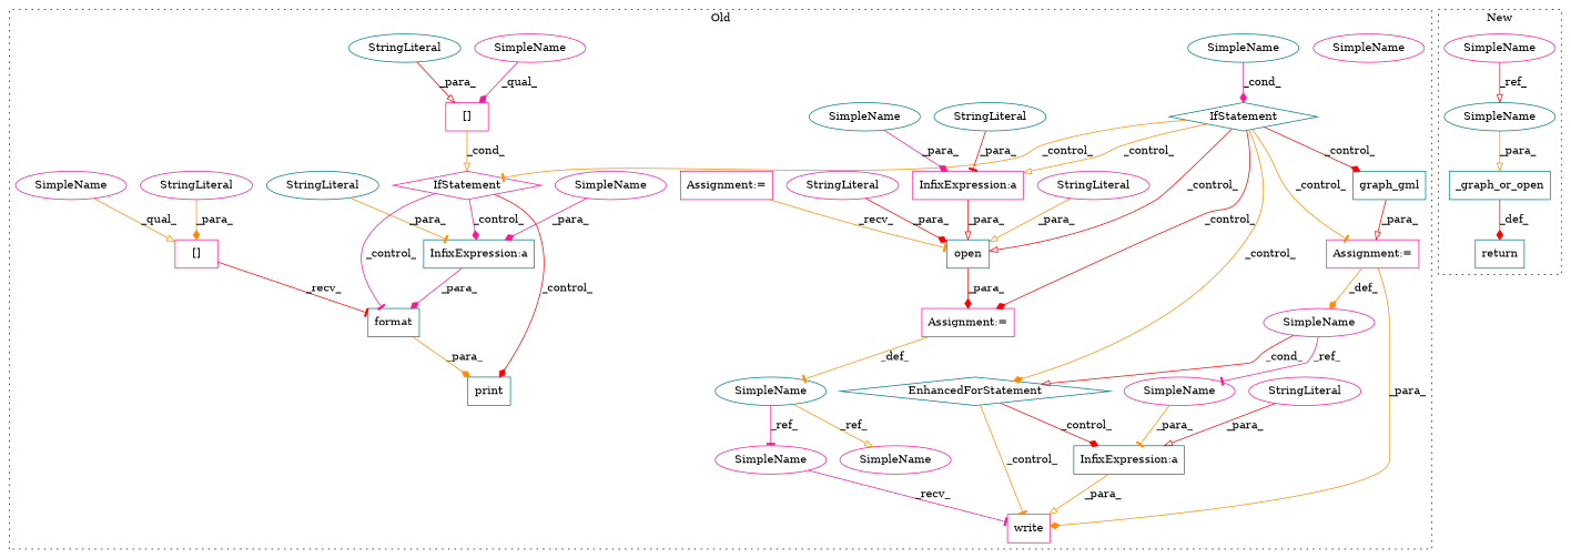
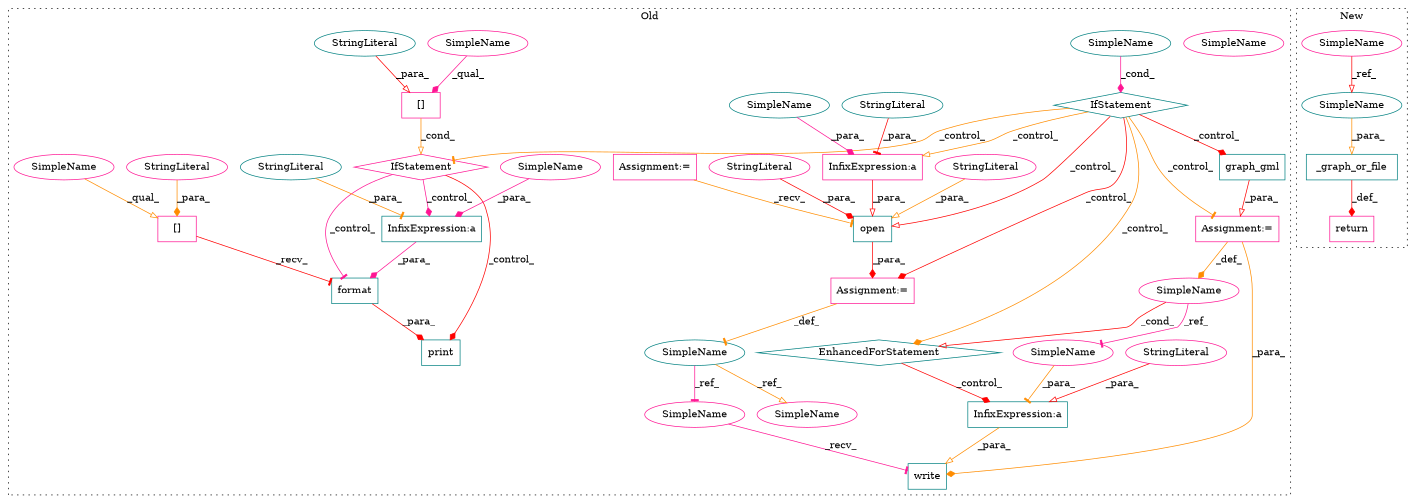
  digraph {
    node [a=42 color=deeppink l=8 s="2926,3012" shape=ellipse]
    edge [arrowhead=diamond color=darkorange]
    n1 [a=25 color=teal l="4,2" label=IfStatement s="2852,2864" shape=diamond]
    n2 [a=70 color=teal l="57,2" label=EnhancedForStatement shape=diamond]
    n3 [a=27 color=teal l=3 label="InfixExpression:a" s=3036 shape=box]
    n4 [a=27 l=3 label="InfixExpression:a" s=2896 shape=box]
    n5 [a=27 color=teal l=3 label="InfixExpression:a" s=3160 shape=box]
    n6 [a=2 l="9,1" label="[]" s="3081,3099" shape=box]
    n7 [a=32 color=teal l="6,1" label=print s="3112,3170" shape=box]
    n8 [a=2 l="9,1" label="[]" s="3118,3143" shape=box]
    n9 [a=32 color=teal l="7,1" label=format s="3145,3169" shape=box]
    n10 [a=25 l="4,2" label=IfStatement s="3077,3100" shape=diamond]
    n11 [l=4 label=SimpleName s=2987]
    n12 [label=SimpleName s=2856]
    n13 [a=45 color=teal l=6 label=StringLiteral s=3163]
    n14 [a=45 l=4 label=StringLiteral s=3039]
    n15 [a=45 l=16 label=StringLiteral s=3127]
    n16 [a=7 l=1 label="Assignment:=" s=2875 shape=box]
-   n17 [a=32 l="6,1" label=write s="3026,3043" shape=box]
+   n17 [a=32 color=teal l="6,1" label=write s="3026,3043" shape=box]
    n18 [color=teal l=1 label=SimpleName s=2874]
    n19 [a=7 l="57,2" label="Assignment:=" shape=box]
    n20 [a=45 color=teal l=6 label=StringLiteral s=2899]
    n21 [a=7 l=6 label="Assignment:=" s=535 shape=box]
    n22 [a=45 color=teal l=9 label=StringLiteral s=3090]
    n23 [a=32 color=teal l="5,1" label=open s="2883,2917" shape=box]
    n24 [a=45 l=7 label=StringLiteral s=2910]
    n25 [a=45 l=3 label=StringLiteral s=2906]
    n26 [a=32 color=teal l="13,1" label=graph_gml s="2997,3011" shape=box]
    n27 [l=4 label=SimpleName s=3032]
    n28 [l=1 label=SimpleName s=3060]
    n29 [l=1 label=SimpleName s=3024]
    n30 [label=SimpleName s=3118]
    n31 [label=SimpleName s=3081]
    n32 [color=teal label=SimpleName s=2888]
    n33 [label=SimpleName s=3152]
    n34 [color=teal label=SimpleName s=2856]
-   n35 [a=32 color=teal l="15,1" label=_graph_or_open s="3138,3163" shape=box]
+   n35 [a=32 color=teal l="15,1" label=_graph_or_file s="3138,3163" shape=box]
    n36 [label=SimpleName s=759]
-   n37 [a=41 color=teal l=7 label=return s=3131 shape=box]
+   n37 [a=41 l=7 label=return s=3131 shape=box]
    n38 [color=teal label=SimpleName s=3155]
    subgraph cluster_1 {
      label=Old
      style=dotted
      n1
      n2
      n3
      n4
      n5
      n6
      n7
      n8
      n9
      n10
      n11
      n12
      n13
      n14
      n15
      n16
      n17
      n18
      n19
      n20
      n21
      n22
      n23
      n24
      n25
      n26
      n27
      n28
      n29
      n30
      n31
      n32
      n33
      n34
    }
    subgraph cluster_2 {
      label=New
      style=dotted
      n35
      n36
      n37
      n38
    }
    n1 -> n2 [label=_control_]
    n1 -> n4 [arrowhead=onormal label=_control_]
    n1 -> n10 [arrowhead=tee label=_control_]
    n1 -> n16 [color=red label=_control_]
    n1 -> n19 [arrowhead=tee label=_control_]
    n1 -> n23 [arrowhead=onormal color=red label=_control_]
    n1 -> n26 [color=red label=_control_]
    n2 -> n3 [color=red label=_control_]
-   n2 -> n17 [arrowhead=tee label=_control_]
    n3 -> n17 [arrowhead=onormal label=_para_]
    n4 -> n23 [arrowhead=onormal color=red label=_para_]
    n5 -> n9 [color=deeppink label=_para_]
    n6 -> n10 [arrowhead=onormal label=_cond_]
    n8 -> n9 [arrowhead=tee color=red label=_recv_]
-   n9 -> n7 [label=_para_]
+   n9 -> n7 [color=red label=_para_]
    n10 -> n5 [color=deeppink label=_control_]
    n10 -> n7 [color=red label=_control_]
    n10 -> n9 [arrowhead=tee color=deeppink label=_control_]
    n11 -> n2 [arrowhead=onormal color=red label=_cond_]
    n11 -> n27 [arrowhead=tee color=deeppink label=_ref_]
    n13 -> n5 [arrowhead=tee label=_para_]
    n14 -> n3 [arrowhead=onormal color=red label=_para_]
    n15 -> n8 [label=_para_]
    n16 -> n18 [arrowhead=tee label=_def_]
    n18 -> n28 [arrowhead=onormal label=_ref_]
    n18 -> n29 [arrowhead=tee color=deeppink label=_ref_]
    n19 -> n11 [label=_def_]
    n19 -> n17 [label=_para_]
    n20 -> n4 [arrowhead=tee color=red label=_para_]
    n21 -> n23 [arrowhead=tee label=_recv_]
    n22 -> n6 [arrowhead=onormal color=red label=_para_]
    n23 -> n16 [color=red label=_para_]
    n24 -> n23 [arrowhead=onormal label=_para_]
    n25 -> n23 [color=red label=_para_]
    n26 -> n19 [arrowhead=onormal color=red label=_para_]
    n27 -> n3 [arrowhead=tee label=_para_]
    n29 -> n17 [arrowhead=tee color=deeppink label=_recv_]
    n30 -> n8 [arrowhead=onormal label=_qual_]
    n31 -> n6 [color=deeppink label=_qual_]
    n32 -> n4 [color=deeppink label=_para_]
    n33 -> n5 [color=deeppink label=_para_]
    n34 -> n1 [color=deeppink label=_cond_]
    n35 -> n37 [color=red label=_def_]
    n36 -> n38 [arrowhead=onormal color=red label=_ref_]
    n38 -> n35 [arrowhead=onormal label=_para_]
  }
